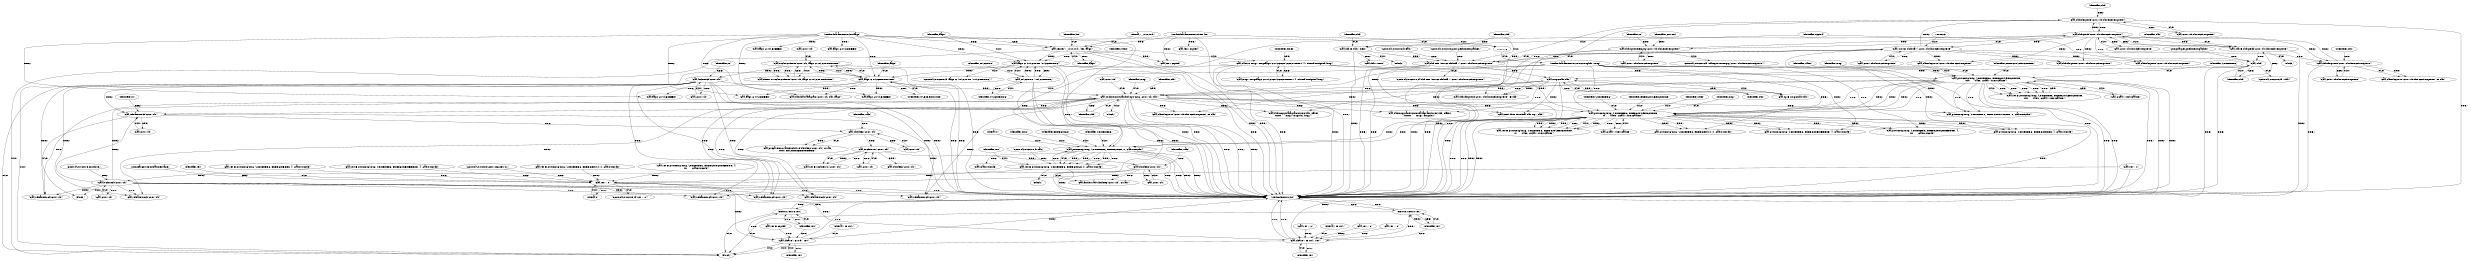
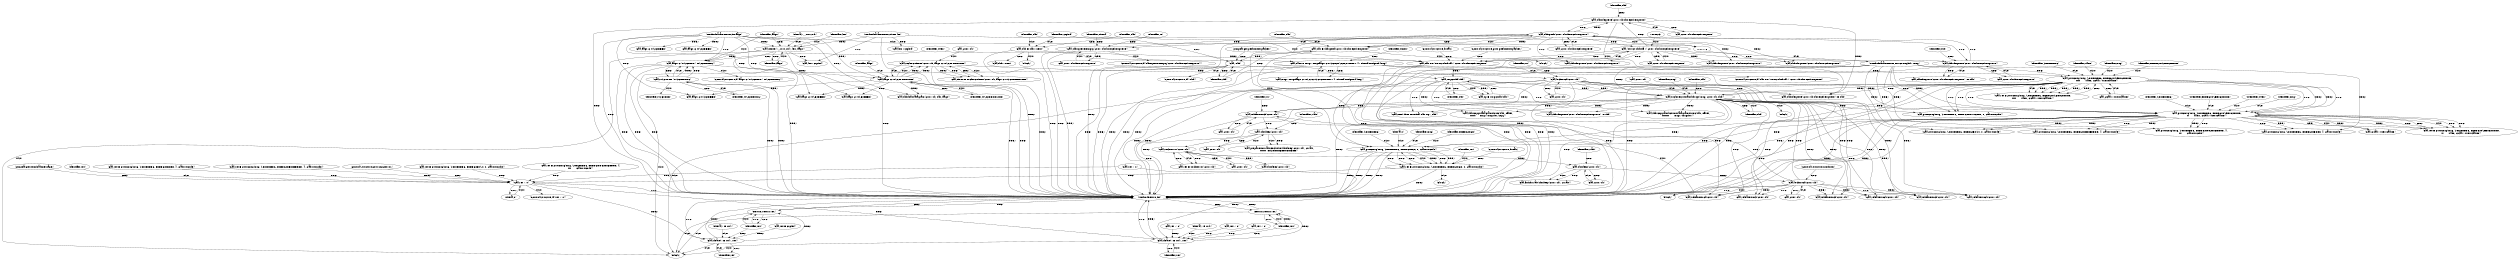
  digraph {
    fontname="DejaVu Serif"
    node [fontname="DejaVu Serif"]
    edge [fontname="DejaVu Serif"]
    n1 [label="(Call,put_cmsg(msg, SOL_RXRPC, RXRPC_ACK, 0, &abort_code))"]
    n2 [label="(Call,ret = put_cmsg(msg, SOL_RXRPC, RXRPC_ACK, 0, &abort_code))"]
-   n3 [label="(Call,&abort_code)"]
    n4 [label="(MethodReturn,int)"]
    n5 [label="(Call,ret < 0)"]
    n6 [label="(Block,)"]
    n7 [label="(Return,return ret;)"]
    n8 [label="(Return,return ret;)"]
    n9 [label="(Call,put_cmsg(msg, SOL_RXRPC, RXRPC_USER_CALL_ID,\n\t\t       ullen, &call->user_call_ID))"]
    n10 [label="(Call,put_cmsg(msg, SOL_RXRPC, RXRPC_LOCAL_ERROR, 4,\n\t\t\t       &abort_code))"]
    n11 [label="(Call,put_cmsg(msg, SOL_RXRPC, RXRPC_ABORT, 4, &abort_code))"]
    n12 [label="(Call,ret = put_cmsg(msg, SOL_RXRPC, RXRPC_USER_CALL_ID,\n\t\t       ullen, &call->user_call_ID))"]
    n13 [label="(Call,&call->user_call_ID)"]
    n14 [label="(Call,put_cmsg(msg, SOL_RXRPC, RXRPC_BUSY, 0, &abort_code))"]
    n15 [label="(Call,put_cmsg(msg, SOL_RXRPC, RXRPC_NET_ERROR, 4, &abort_code))"]
    n16 [label="(Call,sock_recv_ts_and_drops(msg, &rx->sk, skb))"]
    n17 [label="(Call,put_cmsg(msg, SOL_RXRPC, RXRPC_USER_CALL_ID,\n\t\t\t\t       ullen, &call->user_call_ID))"]
    n18 [label="(Call,release_sock(&rx->sk))"]
    n19 [label="(Call,release_sock(&rx->sk))"]
    n20 [label="(Block,)"]
    n21 [label="(Call,release_sock(&rx->sk))"]
    n22 [label="(Call,release_sock(&rx->sk))"]
    n23 [label="(Call,skb_copy_and_csum_datagram_iovec(skb, offset,\n\t\t\t\t\t\t\t       msg->msg_iov))"]
    n24 [label="(Call,put_cmsg(msg, SOL_RXRPC, RXRPC_NEW_CALL, 0, &abort_code))"]
    n25 [label="(Call,release_sock(&rx->sk))"]
    n26 [label="(Call,_net(\"free terminal skb %p\", skb))"]
    n27 [label="(Call,skb_copy_datagram_iovec(skb, offset,\n\t\t\t\t\t\t      msg->msg_iov, copy))"]
    n28 [label="(Call,release_sock(&rx->sk))"]
    n29 [label="(Call,release_sock(&rx->sk))"]
    n30 [label="(Call,skb_dequeue(&rx->sk.sk_receive_queue) != skb)"]
    n31 [label="(Identifier,skb)"]
    n32 [label="(Call,ret = put_cmsg(msg, SOL_RXRPC, RXRPC_USER_CALL_ID,\n\t\t\t\t       ullen, &call->user_call_ID))"]
    n33 [label="(Call,&call->user_call_ID)"]
    n34 [label="(Block,)"]
    n35 [label="(Call,sk_sleep(&rx->sk))"]
    n36 [label="(Call,&rx->sk)"]
    n37 [label="(MethodParameterIn,struct msghdr *msg)"]
    1000116
    n39 [label="(Call,ullen = msg->msg_flags & MSG_CMSG_COMPAT ? 4 : sizeof(unsigned long))"]
    n40 [label="(Call,msg->msg_flags & MSG_CMSG_COMPAT ? 4 : sizeof(unsigned long))"]
    n41 [label="(Block,)"]
    n42 [label="(Call,lock_sock(&rx->sk))"]
    n43 [label="(Call,&rx->sk)"]
    n44 [label="(Call,sk_sleep(&rx->sk))"]
    n45 [label="(Call,finish_wait(sk_sleep(&rx->sk), &wait))"]
    n46 [label="(Call,&rx->sk)"]
    n47 [label="(Call,sock_error(&rx->sk))"]
    n48 [label="(Call,ret = sock_error(&rx->sk))"]
    n49 [label="(Call,&rx->sk)"]
    n50 [label="(Call,sk_sleep(&rx->sk))"]
    n51 [label="(Call,&rx->sk)"]
    n52 [label="(Call,prepare_to_wait_exclusive(sk_sleep(&rx->sk), &wait,\n\t\t\t\t\t\t  TASK_INTERRUPTIBLE))"]
    n53 [label="(Call,lock_sock(&rx->sk))"]
    n54 [label="(Call,&rx->sk)"]
    n55 [label="(Call,sock_rcvtimeo(&rx->sk, flags & MSG_DONTWAIT))"]
    n56 [label="(Call,flags & MSG_DONTWAIT)"]
    n57 [label="(Call,timeo = sock_rcvtimeo(&rx->sk, flags & MSG_DONTWAIT))"]
    n58 [label="(Call,flags & MSG_PEEK)"]
    n59 [label="(Call,flags & MSG_PEEK)"]
    n60 [label="(Identifier,MSG_DONTWAIT)"]
    n61 [label="(Call,flags & MSG_PEEK)"]
    n62 [label="(Call,skb_kill_datagram(&rx->sk, skb, flags))"]
    n63 [label="(Call,flags & (MSG_OOB | MSG_TRUNC))"]
    n64 [label="(Call,MSG_OOB | MSG_TRUNC)"]
    n65 [label="(ControlStructure,if (flags & (MSG_OOB | MSG_TRUNC)))"]
    n66 [label="(Identifier,MSG_TRUNC)"]
    n67 [label="(Call,_enter(\",,,%zu,%d\", len, flags))"]
    n68 [label="(Identifier,flags)"]
    n69 [label="(Call,len - copied)"]
    n70 [label="(MethodParameterIn,size_t len)"]
    n71 [label="(Call,len - copied)"]
    n72 [label="(MethodParameterIn,int flags)"]
    n73 [label="(Call,flags & MSG_PEEK)"]
    n74 [label="(Call,flags & MSG_PEEK)"]
    n75 [label="(Call,rxrpc_skb(skb))"]
    n76 [label="(Call,skb_dequeue(&rx->sk.sk_receive_queue) != skb)"]
    n77 [label="(Identifier,skb)"]
    n78 [label="(Call,sp = rxrpc_skb(skb))"]
    n79 [label="(Call,!skb)"]
    n80 [label="(Identifier,skb)"]
    n81 [label="(ControlStructure,if (!skb))"]
    n82 [label="(Call,skb = skb_peek(&rx->sk.sk_receive_queue))"]
    n83 [label="(Call,skb_peek(&rx->sk.sk_receive_queue))"]
    n84 [label="(Block,)"]
    n85 [label="(Call,skb_dequeue(&rx->sk.sk_receive_queue))"]
    n86 [label="(Call,(struct sk_buff *) &rx->sk.sk_receive_queue)"]
    n87 [label="(Call,skb_dequeue(&rx->sk.sk_receive_queue))"]
    n88 [label="(Call,skb_queue_empty(&rx->sk.sk_receive_queue))"]
    n89 [label="(Call,&rx->sk.sk_receive_queue)"]
    n90 [label="(Call,skb_dequeue(&rx->sk.sk_receive_queue))"]
    n91 [label="(Call,skb_dequeue(&rx->sk.sk_receive_queue))"]
    n92 [label="(Call,skb_dequeue(&rx->sk.sk_receive_queue))"]
    n93 [label="(Call,&rx->sk.sk_receive_queue)"]
    n94 [label="(Call,skb == (struct sk_buff *) &rx->sk.sk_receive_queue)"]
    n95 [label="(Call,&rx->sk.sk_receive_queue)"]
    n96 [label="(Call,&rx->sk.sk_receive_queue)"]
    n97 [label="(Call,skb_dequeue(&rx->sk.sk_receive_queue) != skb)"]
    n98 [label="(Call,&rx->sk.sk_receive_queue)"]
    n99 [label="(ControlStructure,if (skb_queue_empty(&rx->sk.sk_receive_queue)))"]
    n100 [label="(ControlStructure,if (skb == (struct sk_buff *) &rx->sk.sk_receive_queue))"]
    n101 [label="(Call,skb = skb->next)"]
    n102 [label="(Call,skb->next)"]
    n103 [label="(Block,)"]
    n104 [label="(Call,_leave(\" = %d\", ret))"]
    n105 [label="(Call,_leave(\" = %d\", ret))"]
    n106 [label="(ControlStructure,if (ret < 0))"]
    n107 [label="(Literal,0)"]
    n108 [label="(Identifier,ret)"]
    n109 [label="(Identifier,ret)"]
    n110 [label="(Identifier,ret)"]
    n111 [label="(Identifier,ret)"]
    n112 [label="(Identifier,timeo)"]
    n113 [label="(Identifier,skb)"]
    n114 [label="(Call,ret = put_cmsg(msg, SOL_RXRPC, RXRPC_ABORT, 4, &abort_code))"]
    n115 [label="(Literal,\",,,%zu,%d\")"]
    n116 [label="(Identifier,RXRPC_USER_CALL_ID)"]
    n117 [label="(Call,ret < 0)"]
    n118 [label="(Identifier,len)"]
    n119 [label="(Identifier,RXRPC_ACK)"]
    n120 [label="(Call,ret = put_cmsg(msg, SOL_RXRPC, RXRPC_BUSY, 0, &abort_code))"]
    n121 [label="(Identifier,SOL_RXRPC)"]
    n122 [label="(Identifier,SOL_RXRPC)"]
    n123 [label="(Call,ret = put_cmsg(msg, SOL_RXRPC, RXRPC_LOCAL_ERROR, 4,\n\t\t\t       &abort_code))"]
    n124 [label="(Identifier,skb)"]
    n125 [label="(Identifier,skb)"]
    n126 [label="(Identifier,ret)"]
    n127 [label="(Identifier,ullen)"]
    n128 [label="(Identifier,flags)"]
    n129 [label="(Literal,\" = %d\")"]
    n130 [label="(Literal,0)"]
    n131 [label="(JumpTarget,terminal_message:)"]
    n132 [label="(Identifier,wait)"]
    n133 [label="(Identifier,ullen)"]
    n134 [label="(JumpTarget,peek_next_packet:)"]
    n135 [label="(Literal,\" = %d\")"]
    n136 [label="(Identifier,ret)"]
    n137 [label="(Identifier,skb)"]
    n138 [label="(Identifier,rx)"]
    n139 [label="(Identifier,flags)"]
    n140 [label="(Call,ret = copied)"]
    n141 [label="(ControlStructure,continue;)"]
    n142 [label="(Identifier,SOL_RXRPC)"]
    n143 [label="(Identifier,rx)"]
    n144 [label="(Identifier,msg)"]
    n145 [label="(Identifier,wait)"]
    n146 [label="(Call,&rx->sk)"]
    n147 [label="(ControlStructure,break;)"]
    n148 [label="(Identifier,MSG_OOB)"]
    n149 [label="(Identifier,skb)"]
    n150 [label="(Call,ret < 0)"]
-   n151 [label="(Identifier,current)"]
+   n151 [label="(Identifier,sizeof)"]
    n152 [label="(Call,ret < 0)"]
    n153 [label="(Identifier,RXRPC_USER_CALL_ID)"]
    n154 [label="(Identifier,copied)"]
    n155 [label="(Identifier,ullen)"]
    n156 [label="(Identifier,msg)"]
    n157 [label="(Call,ret < 0)"]
    n158 [label="(ControlStructure,goto peek_next_packet;)"]
    n159 [label="(ControlStructure,break;)"]
    n160 [label="(Call,&rx->sk)"]
    n161 [label="(Identifier,rx)"]
    n162 [label="(Call,ret = put_cmsg(msg, SOL_RXRPC, RXRPC_NET_ERROR, 4, &abort_code))"]
    n163 [label="(ControlStructure,goto copy_error;)"]
    n164 [label="(Identifier,skb)"]
    n165 [label="(Identifier,msg)"]
    n166 [label="(Identifier,msg)"]
    1000673
    n1 -> n2 [label="AST: "]
    n1 -> n2 [label="DDG: "]
    n1 -> n2 [label="DDG: "]
    n1 -> n2 [label="DDG: "]
    n1 -> n2 [label="DDG: "]
    n1 -> n2 [label="DDG: "]
-   n1 -> n3 [label="CFG: "]
    n1 -> n4 [label="DDG: "]
    n1 -> n4 [label="DDG: "]
    n1 -> n4 [label="DDG: "]
    n1 -> n4 [label="DDG: "]
    n2 -> n1 [label="CFG: "]
    n2 -> n4 [label="DDG: "]
    n2 -> n5 [label="DDG: "]
    n2 -> n6 [label="AST: "]
    n4 -> n7 [label="CFG: "]
    n4 -> n8 [label="CFG: "]
    n5 -> n4 [label="DDG: "]
    n5 -> n104 [label="DDG: "]
    n5 -> n105 [label="DDG: "]
    n5 -> n106 [label="AST: "]
    n5 -> n107 [label="CFG: "]
    n7 -> n4 [label="DDG: "]
    n7 -> n41 [label="AST: "]
    n7 -> n110 [label="CFG: "]
    n8 -> n4 [label="DDG: "]
    n8 -> n41 [label="AST: "]
    n8 -> n111 [label="CFG: "]
    n9 -> n1 [label="DDG: "]
    n9 -> n1 [label="DDG: "]
    n9 -> n4 [label="DDG: "]
    n9 -> n4 [label="DDG: "]
    n9 -> n4 [label="DDG: "]
    n9 -> n4 [label="DDG: "]
    n9 -> n4 [label="DDG: "]
    n9 -> n10 [label="DDG: "]
    n9 -> n10 [label="DDG: "]
    n9 -> n11 [label="DDG: "]
    n9 -> n11 [label="DDG: "]
    n9 -> n12 [label="AST: "]
    n9 -> n12 [label="DDG: "]
    n9 -> n12 [label="DDG: "]
    n9 -> n12 [label="DDG: "]
    n9 -> n12 [label="DDG: "]
    n9 -> n12 [label="DDG: "]
    n9 -> n13 [label="CFG: "]
    n9 -> n14 [label="DDG: "]
    n9 -> n14 [label="DDG: "]
    n9 -> n15 [label="DDG: "]
    n9 -> n15 [label="DDG: "]
    n12 -> n9 [label="CFG: "]
    n13 -> n9 [label="AST: "]
    n16 -> n4 [label="DDG: "]
    n16 -> n4 [label="DDG: "]
    n16 -> n4 [label="DDG: "]
    n16 -> n9 [label="DDG: "]
    n16 -> n17 [label="DDG: "]
    n16 -> n18 [label="DDG: "]
    n16 -> n19 [label="DDG: "]
    n16 -> n20 [label="AST: "]
    n16 -> n21 [label="DDG: "]
    n16 -> n22 [label="DDG: "]
    n16 -> n23 [label="DDG: "]
    n16 -> n24 [label="DDG: "]
    n16 -> n25 [label="DDG: "]
    n16 -> n26 [label="DDG: "]
    n16 -> n27 [label="DDG: "]
    n16 -> n28 [label="DDG: "]
    n16 -> n29 [label="DDG: "]
    n16 -> n30 [label="DDG: "]
    n16 -> n31 [label="CFG: "]
    n17 -> n4 [label="DDG: "]
    n17 -> n4 [label="DDG: "]
    n17 -> n4 [label="DDG: "]
    n17 -> n4 [label="DDG: "]
    n17 -> n4 [label="DDG: "]
    n17 -> n9 [label="DDG: "]
    n17 -> n9 [label="DDG: "]
    n17 -> n9 [label="DDG: "]
    n17 -> n9 [label="DDG: "]
    n17 -> n9 [label="DDG: "]
    n17 -> n16 [label="DDG: "]
    n17 -> n24 [label="DDG: "]
    n17 -> n24 [label="DDG: "]
    n17 -> n32 [label="AST: "]
    n17 -> n32 [label="DDG: "]
    n17 -> n32 [label="DDG: "]
    n17 -> n32 [label="DDG: "]
    n17 -> n32 [label="DDG: "]
    n17 -> n32 [label="DDG: "]
    n17 -> n33 [label="CFG: "]
    n18 -> n4 [label="DDG: "]
    n18 -> n34 [label="AST: "]
    n18 -> n35 [label="DDG: "]
    n18 -> n36 [label="CFG: "]
    n31 -> n16 [label="AST: "]
    n32 -> n17 [label="CFG: "]
    n33 -> n17 [label="AST: "]
    n35 -> n47 [label="DDG: "]
    n35 -> n51 [label="CFG: "]
    n35 -> n52 [label="AST: "]
    n35 -> n52 [label="DDG: "]
    n36 -> n18 [label="AST: "]
    n37 -> n1 [label="DDG: "]
    n37 -> n4 [label="DDG: "]
    n37 -> n9 [label="DDG: "]
    n37 -> n10 [label="DDG: "]
    n37 -> n11 [label="DDG: "]
    n37 -> n14 [label="DDG: "]
    n37 -> n15 [label="DDG: "]
    n37 -> n16 [label="DDG: "]
    n37 -> n17 [label="DDG: "]
    n37 -> n24 [label="DDG: "]
    1000116 -> n37 [label="AST: "]
    n39 -> n4 [label="DDG: "]
    n39 -> n4 [label="DDG: "]
    n39 -> n9 [label="DDG: "]
    n39 -> n17 [label="DDG: "]
    n39 -> n40 [label="CFG: "]
    n39 -> n41 [label="AST: "]
    n40 -> n39 [label="AST: "]
    n42 -> n4 [label="DDG: "]
    n42 -> n16 [label="DDG: "]
    n42 -> n18 [label="DDG: "]
    n42 -> n19 [label="DDG: "]
    n42 -> n21 [label="DDG: "]
    n42 -> n22 [label="DDG: "]
    n42 -> n25 [label="DDG: "]
    n42 -> n28 [label="DDG: "]
    n42 -> n29 [label="DDG: "]
    n42 -> n34 [label="AST: "]
    n42 -> n43 [label="CFG: "]
    n43 -> n42 [label="AST: "]
    n44 -> n42 [label="DDG: "]
    n44 -> n45 [label="AST: "]
    n44 -> n45 [label="DDG: "]
    n44 -> n46 [label="CFG: "]
    n46 -> n44 [label="AST: "]
    n47 -> n44 [label="DDG: "]
    n47 -> n48 [label="AST: "]
    n47 -> n48 [label="DDG: "]
    n47 -> n49 [label="CFG: "]
    n47 -> n50 [label="DDG: "]
    n48 -> n47 [label="CFG: "]
    n49 -> n47 [label="AST: "]
    n51 -> n35 [label="AST: "]
    n53 -> n4 [label="DDG: "]
    n53 -> n16 [label="DDG: "]
    n53 -> n18 [label="DDG: "]
    n53 -> n19 [label="DDG: "]
    n53 -> n21 [label="DDG: "]
    n53 -> n22 [label="DDG: "]
    n53 -> n25 [label="DDG: "]
    n53 -> n28 [label="DDG: "]
    n53 -> n29 [label="DDG: "]
    n53 -> n41 [label="AST: "]
    n53 -> n54 [label="CFG: "]
    n54 -> n53 [label="AST: "]
    n55 -> n4 [label="DDG: "]
    n55 -> n53 [label="DDG: "]
    n55 -> n56 [label="AST: "]
    n55 -> n57 [label="AST: "]
    n55 -> n57 [label="DDG: "]
    n55 -> n57 [label="DDG: "]
    n56 -> n4 [label="DDG: "]
    n56 -> n4 [label="DDG: "]
    n56 -> n55 [label="AST: "]
    n56 -> n55 [label="DDG: "]
    n56 -> n55 [label="DDG: "]
    n56 -> n58 [label="DDG: "]
    n56 -> n59 [label="DDG: "]
    n56 -> n60 [label="CFG: "]
    n56 -> n61 [label="DDG: "]
    n56 -> n62 [label="DDG: "]
    n57 -> n55 [label="CFG: "]
    n60 -> n56 [label="AST: "]
    n63 -> n4 [label="DDG: "]
    n63 -> n4 [label="DDG: "]
    n63 -> n4 [label="DDG: "]
    n63 -> n56 [label="DDG: "]
    n63 -> n64 [label="CFG: "]
    n63 -> n65 [label="AST: "]
    n64 -> n4 [label="DDG: "]
    n64 -> n4 [label="DDG: "]
    n64 -> n63 [label="AST: "]
    n64 -> n63 [label="DDG: "]
    n64 -> n63 [label="DDG: "]
    n64 -> n66 [label="CFG: "]
    n66 -> n64 [label="AST: "]
    n67 -> n4 [label="DDG: "]
    n67 -> n4 [label="DDG: "]
    n67 -> n41 [label="AST: "]
    n67 -> n63 [label="DDG: "]
    n67 -> n68 [label="CFG: "]
    n67 -> n69 [label="DDG: "]
    n68 -> n67 [label="AST: "]
    n70 -> n4 [label="DDG: "]
    n70 -> 1000116 [label="AST: "]
    n70 -> n67 [label="DDG: "]
    n70 -> n69 [label="DDG: "]
    n70 -> n71 [label="DDG: "]
    n72 -> n4 [label="DDG: "]
    n72 -> 1000116 [label="AST: "]
    n72 -> n56 [label="DDG: "]
    n72 -> n58 [label="DDG: "]
    n72 -> n59 [label="DDG: "]
    n72 -> n61 [label="DDG: "]
    n72 -> n62 [label="DDG: "]
    n72 -> n63 [label="DDG: "]
    n72 -> n67 [label="DDG: "]
    n72 -> n73 [label="DDG: "]
    n72 -> n74 [label="DDG: "]
    n75 -> n4 [label="DDG: "]
    n75 -> n16 [label="DDG: "]
    n75 -> n23 [label="DDG: "]
    n75 -> n26 [label="DDG: "]
    n75 -> n27 [label="DDG: "]
    n75 -> n30 [label="DDG: "]
    n75 -> n76 [label="DDG: "]
    n75 -> n77 [label="CFG: "]
    n75 -> n78 [label="AST: "]
    n75 -> n78 [label="DDG: "]
    n77 -> n75 [label="AST: "]
    n78 -> n75 [label="CFG: "]
    n79 -> n4 [label="DDG: "]
    n79 -> n4 [label="DDG: "]
    n79 -> n75 [label="DDG: "]
    n79 -> n80 [label="CFG: "]
    n79 -> n81 [label="AST: "]
    n80 -> n79 [label="AST: "]
    n80 -> n82 [label="CFG: "]
    n82 -> n4 [label="DDG: "]
    n82 -> n79 [label="DDG: "]
    n82 -> n83 [label="CFG: "]
    n82 -> n84 [label="AST: "]
    n83 -> n1 [label="AST: "]
+   n83 -> n4 [label="DDG: "]
    n83 -> n82 [label="AST: "]
    n83 -> n82 [label="DDG: "]
    n83 -> n85 [label="DDG: "]
    n83 -> n86 [label="DDG: "]
    n83 -> n87 [label="DDG: "]
    n83 -> n88 [label="AST: "]
    n83 -> n89 [label="CFG: "]
    n83 -> n90 [label="DDG: "]
    n83 -> n91 [label="DDG: "]
    n83 -> n92 [label="DDG: "]
    n85 -> n4 [label="DDG: "]
    n85 -> n76 [label="AST: "]
    n85 -> n76 [label="DDG: "]
    n85 -> n83 [label="DDG: "]
    n85 -> n93 [label="CFG: "]
    n86 -> n4 [label="DDG: "]
    n86 -> n85 [label="DDG: "]
    n86 -> n87 [label="DDG: "]
    n86 -> n90 [label="DDG: "]
    n86 -> n91 [label="DDG: "]
    n86 -> n92 [label="DDG: "]
    n86 -> n94 [label="AST: "]
    n86 -> n94 [label="DDG: "]
    n86 -> n95 [label="CFG: "]
    n87 -> n4 [label="DDG: "]
    n87 -> n83 [label="DDG: "]
    n87 -> n96 [label="CFG: "]
    n87 -> n97 [label="AST: "]
    n87 -> n97 [label="DDG: "]
    n88 -> n4 [label="DDG: "]
    n88 -> n4 [label="DDG: "]
    n88 -> n83 [label="DDG: "]
    n88 -> n98 [label="CFG: "]
    n88 -> n99 [label="AST: "]
    n89 -> n83 [label="AST: "]
    n93 -> n85 [label="AST: "]
    n94 -> n4 [label="DDG: "]
    n94 -> n4 [label="DDG: "]
    n94 -> n4 [label="DDG: "]
    n94 -> n75 [label="DDG: "]
    n94 -> n86 [label="CFG: "]
    n94 -> n100 [label="AST: "]
    n95 -> n86 [label="AST: "]
    n96 -> n87 [label="AST: "]
    n98 -> n88 [label="AST: "]
    n101 -> n4 [label="DDG: "]
    n101 -> n94 [label="DDG: "]
    n101 -> n102 [label="CFG: "]
    n101 -> n103 [label="AST: "]
    n104 -> n4 [label="DDG: "]
    n104 -> n4 [label="DDG: "]
    n104 -> n7 [label="DDG: "]
    n104 -> n41 [label="AST: "]
    n104 -> n108 [label="CFG: "]
    n105 -> n4 [label="DDG: "]
    n105 -> n4 [label="DDG: "]
    n105 -> n8 [label="DDG: "]
    n105 -> n41 [label="AST: "]
    n105 -> n109 [label="CFG: "]
    n107 -> n5 [label="AST: "]
    n108 -> n104 [label="AST: "]
    n109 -> n105 [label="AST: "]
    n110 -> n7 [label="AST: "]
    n110 -> n7 [label="DDG: "]
    n110 -> n104 [label="CFG: "]
    n111 -> n8 [label="AST: "]
    n111 -> n8 [label="DDG: "]
    n111 -> n105 [label="CFG: "]
    n112 -> n39 [label="CFG: "]
    n113 -> n82 [label="AST: "]
    n114 -> n5 [label="DDG: "]
    n115 -> n67 [label="AST: "]
    n116 -> n17 [label="AST: "]
    n117 -> n105 [label="DDG: "]
    n118 -> n67 [label="AST: "]
    n119 -> n1 [label="AST: "]
    n120 -> n5 [label="DDG: "]
    n121 -> n17 [label="AST: "]
    n122 -> n1 [label="AST: "]
    n123 -> n5 [label="DDG: "]
    n124 -> n16 [label="CFG: "]
    n125 -> n94 [label="AST: "]
    n125 -> n101 [label="CFG: "]
    n126 -> n2 [label="AST: "]
    n127 -> n17 [label="AST: "]
    n128 -> n56 [label="AST: "]
    n129 -> n105 [label="AST: "]
    n130 -> n1 [label="AST: "]
    n131 -> n5 [label="CFG: "]
    n132 -> n44 [label="CFG: "]
    n133 -> n39 [label="AST: "]
    n133 -> n63 [label="CFG: "]
    n134 -> n79 [label="CFG: "]
    n135 -> n104 [label="AST: "]
    n136 -> n5 [label="AST: "]
    n137 -> n101 [label="AST: "]
    n138 -> n18 [label="CFG: "]
    n139 -> n63 [label="AST: "]
    n139 -> n67 [label="CFG: "]
    n140 -> n104 [label="DDG: "]
    n141 -> n42 [label="CFG: "]
    n142 -> n9 [label="AST: "]
    n143 -> n53 [label="CFG: "]
    n144 -> n17 [label="AST: "]
    n145 -> n35 [label="CFG: "]
    n146 -> n16 [label="AST: "]
    n147 -> n94 [label="CFG: "]
-   n148 -> n64 [label="AST: "]
+   n64 -> n148 [label="AST: "]
    n149 -> n85 [label="CFG: "]
    n150 -> n5 [label="DDG: "]
    n150 -> n105 [label="DDG: "]
    n151 -> n88 [label="CFG: "]
    n152 -> n105 [label="DDG: "]
    n153 -> n9 [label="AST: "]
    n154 -> n79 [label="CFG: "]
    n154 -> n101 [label="AST: "]
    n155 -> n9 [label="AST: "]
    n156 -> n16 [label="AST: "]
    n157 -> n105 [label="DDG: "]
    n158 -> n94 [label="CFG: "]
    n159 -> n2 [label="CFG: "]
    n160 -> n55 [label="AST: "]
    n161 -> n88 [label="CFG: "]
    n162 -> n5 [label="DDG: "]
    n163 -> n5 [label="CFG: "]
    n164 -> n87 [label="CFG: "]
    n165 -> n9 [label="AST: "]
    n166 -> n1 [label="AST: "]
    1000673 -> n86 [label="AST: "]
  }
